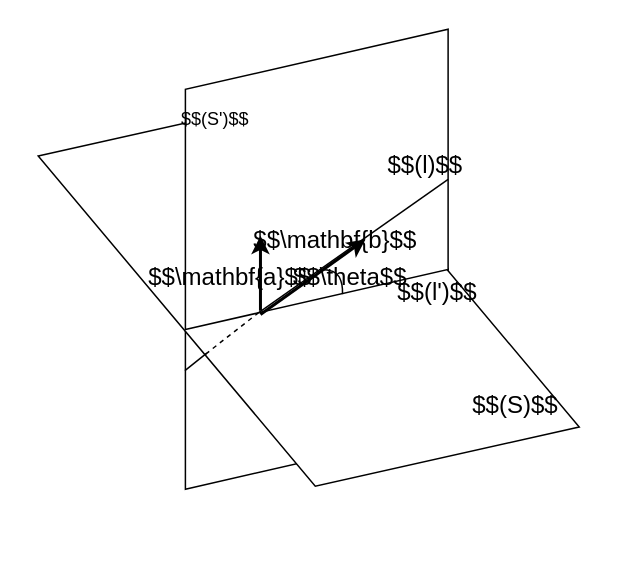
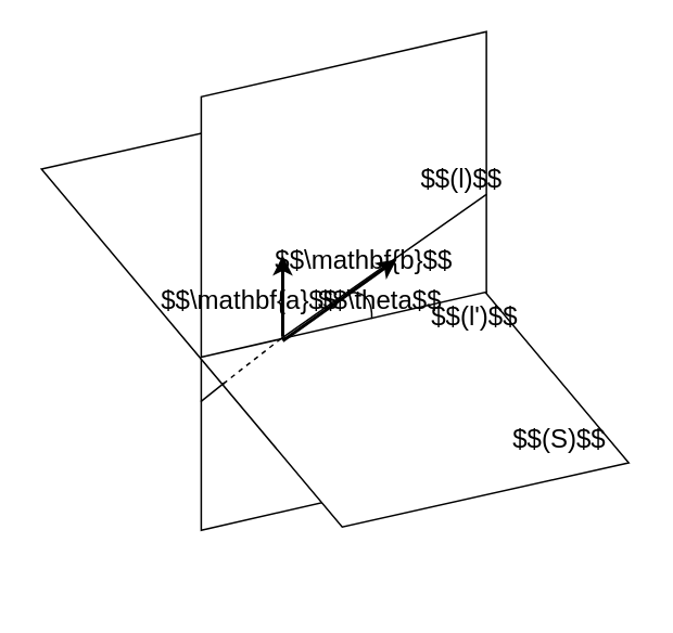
  <mxCell id="0" />
  <mxCell id="1" parent="0" />
  <mxCell id="2" value="" style="shape=parallelogram;perimeter=parallelogramPerimeter;whiteSpace=wrap;html=1;fixedSize=1;rotation=90;size=40;flipH=1;" vertex="1" parent="1"><mxGeometry x="137.07" y="153.44" width="146.87" height="175" as="geometry" /></mxCell>
  <mxCell id="3" value="" style="shape=parallelogram;perimeter=parallelogramPerimeter;whiteSpace=wrap;html=1;fixedSize=1;size=82.86;rotation=50;" vertex="1" parent="1"><mxGeometry x="20.14" y="102.68" width="370" height="160" as="geometry" /></mxCell>
  <mxCell id="4" value="" style="shape=parallelogram;perimeter=parallelogramPerimeter;whiteSpace=wrap;html=1;fixedSize=1;rotation=90;size=40;flipH=1;" vertex="1" parent="1"><mxGeometry x="110.5" y="20.5" width="200" height="175" as="geometry" /></mxCell>
  <mxCell id="5" value="" style="endArrow=none;html=1;rounded=0;exitX=1;exitY=0.75;exitDx=0;exitDy=0;entryX=0.5;entryY=0;entryDx=0;entryDy=0;" edge="1" parent="1" source="4" target="4"><mxGeometry width="50" height="50" relative="1" as="geometry"><mxPoint x="63" y="288" as="sourcePoint" /><mxPoint x="303" y="108" as="targetPoint" /></mxGeometry></mxCell>
  <mxCell id="6" value="" style="endArrow=none;dashed=1;html=1;rounded=0;entryX=1;entryY=0.75;entryDx=0;entryDy=0;exitX=0.467;exitY=0.996;exitDx=0;exitDy=0;exitPerimeter=0;" edge="1" parent="1" source="3" target="4"><mxGeometry width="50" height="50" relative="1" as="geometry"><mxPoint x="63" y="278" as="sourcePoint" /><mxPoint x="313" y="148" as="targetPoint" /></mxGeometry></mxCell>
  <mxCell id="7" value="" style="endArrow=none;html=1;rounded=0;entryX=0.467;entryY=0.99;entryDx=0;entryDy=0;entryPerimeter=0;exitX=0.538;exitY=1.002;exitDx=0;exitDy=0;exitPerimeter=0;" edge="1" parent="1" source="2" target="3"><mxGeometry width="50" height="50" relative="1" as="geometry"><mxPoint x="263" y="198" as="sourcePoint" /><mxPoint x="313" y="148" as="targetPoint" /></mxGeometry></mxCell>
  <mxCell id="8" value="" style="endArrow=none;html=1;rounded=0;exitX=0.118;exitY=0.402;exitDx=0;exitDy=0;exitPerimeter=0;curved=1;" edge="1" parent="1" source="4"><mxGeometry width="50" height="50" relative="1" as="geometry"><mxPoint x="223" y="198" as="sourcePoint" /><mxPoint x="213" y="168" as="targetPoint" /><Array as="points"><mxPoint x="228" y="178" /><mxPoint x="223" y="168" /></Array></mxGeometry></mxCell>
  <mxCell id="9" value="" style="endArrow=classic;html=1;rounded=0;strokeWidth=2;exitX=0.75;exitY=0;exitDx=0;exitDy=0;entryX=0.5;entryY=0;entryDx=0;entryDy=0;" edge="1" parent="1"><mxGeometry width="50" height="50" relative="1" as="geometry"><mxPoint x="173" y="195.5" as="sourcePoint" /><mxPoint x="173" y="145.5" as="targetPoint" /></mxGeometry></mxCell>
  <mxCell id="10" value="" style="endArrow=classic;html=1;rounded=0;strokeWidth=2;" edge="1" parent="1"><mxGeometry width="50" height="50" relative="1" as="geometry"><mxPoint x="173" y="198" as="sourcePoint" /><mxPoint x="243" y="148" as="targetPoint" /></mxGeometry></mxCell>
  <mxCell id="11" value="$$\mathbf{a}$$" style="text;strokeColor=none;align=center;fillColor=none;html=1;verticalAlign=middle;whiteSpace=wrap;rounded=0;fontSize=16;" vertex="1" parent="1"><mxGeometry x="133" y="153.44" width="40" height="40" as="geometry" /></mxCell>
  <mxCell id="12" value="$$\mathbf{b}$$" style="text;strokeColor=none;align=center;fillColor=none;html=1;verticalAlign=middle;whiteSpace=wrap;rounded=0;fontSize=16;" vertex="1" parent="1"><mxGeometry x="203" y="128" width="40" height="40" as="geometry" /></mxCell>
- <mxCell id="13" value="$$(S')$$" style="text;strokeColor=none;align=center;fillColor=none;html=1;verticalAlign=middle;whiteSpace=wrap;rounded=0;" vertex="1" parent="1"><mxGeometry x="123" y="48" width="40" height="40" as="geometry" /></mxCell>
  <mxCell id="14" value="$$(S)$$" style="text;strokeColor=none;align=center;fillColor=none;html=1;verticalAlign=middle;whiteSpace=wrap;rounded=0;fontSize=16;" vertex="1" parent="1"><mxGeometry x="323" y="238" width="40" height="40" as="geometry" /></mxCell>
  <mxCell id="15" value="$$(l)$$" style="text;strokeColor=none;align=center;fillColor=none;html=1;verticalAlign=middle;whiteSpace=wrap;rounded=0;fontSize=16;" vertex="1" parent="1"><mxGeometry x="263" y="78" width="40" height="39.56" as="geometry" /></mxCell>
  <mxCell id="16" value="$$\theta$$" style="text;strokeColor=none;align=center;fillColor=none;html=1;verticalAlign=middle;whiteSpace=wrap;rounded=0;fontSize=16;" vertex="1" parent="1"><mxGeometry x="213" y="153" width="40" height="40.44" as="geometry" /></mxCell>
  <mxCell id="17" value="$$(l')$$" style="text;strokeColor=none;align=center;fillColor=none;html=1;verticalAlign=middle;whiteSpace=wrap;rounded=0;fontSize=16;" vertex="1" parent="1"><mxGeometry x="270.5" y="162.46" width="40" height="40.44" as="geometry" /></mxCell>
